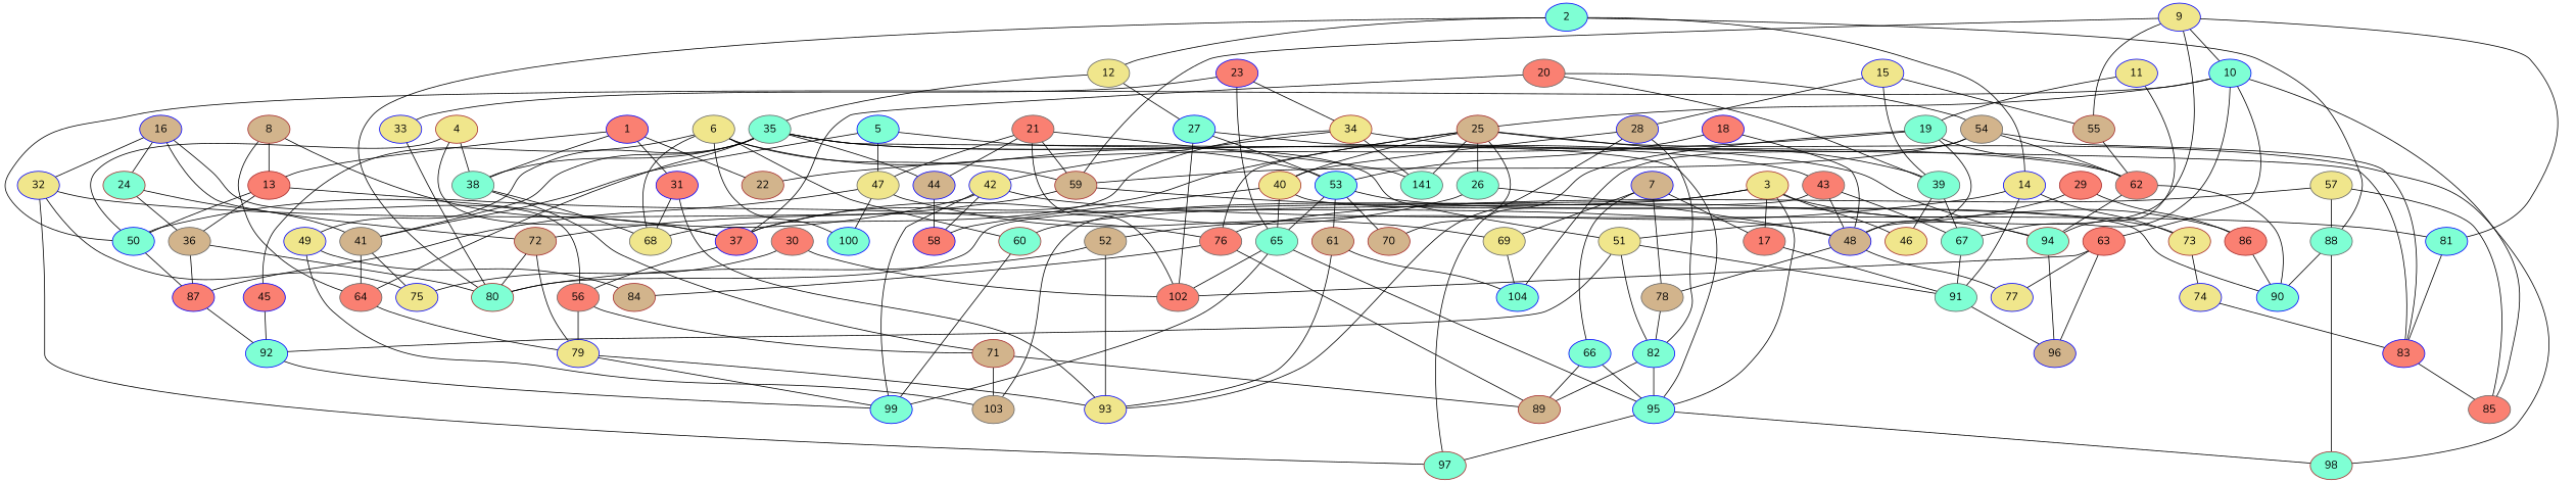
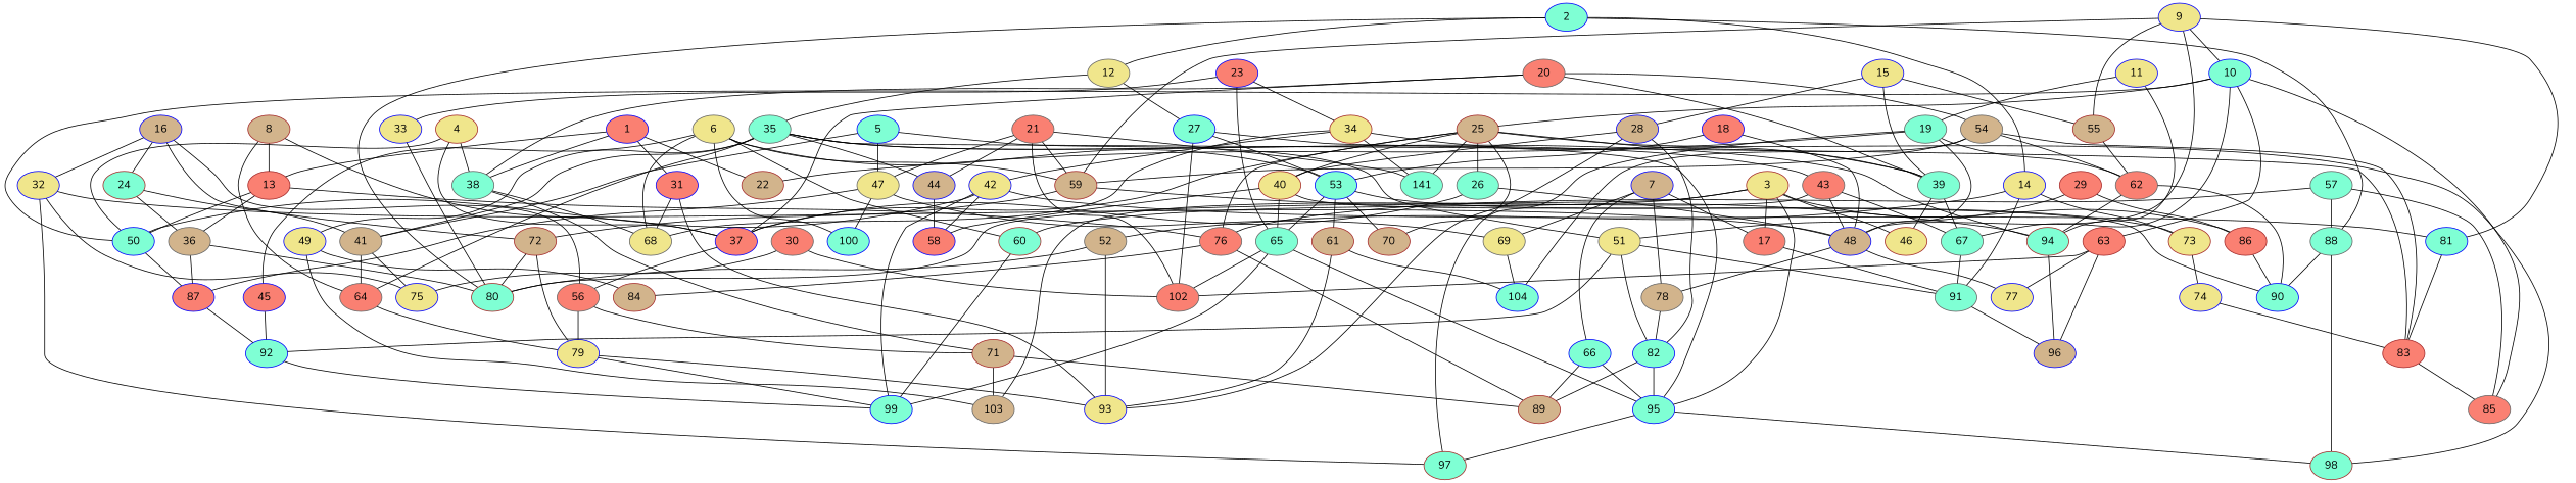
  graph {
    fontname=Nunito
    node [color=blue fillcolor=aquamarine fontname=Nunito style=filled]
    edge [fontname=Nunito]
    1 [fillcolor=salmon]
    13 [color=brown fillcolor=salmon]
    22 [color=brown fillcolor=tan]
    31 [fillcolor=salmon]
    38 [color=gray40]
    50
    36 [color=gray40 fillcolor=tan]
    76 [color=gray40 fillcolor=salmon]
    68 [color=gray40 fillcolor=khaki]
    93 [fillcolor=khaki]
    71 [color=brown fillcolor=tan]
    12 [color=gray40 fillcolor=khaki]
    2
    14 [fillcolor=khaki]
    80 [color=brown]
    88 [color=gray40]
    27
    35 [color=gray40]
    52 [color=gray40 fillcolor=tan]
    73 [color=brown fillcolor=khaki]
    91 [color=gray40]
    98 [color=brown]
    90
    3 [color=brown fillcolor=khaki]
    17 [color=gray40 fillcolor=salmon]
    46 [color=brown fillcolor=khaki]
    60 [color=brown]
    86 [color=brown fillcolor=salmon]
    95
    99
    97 [color=brown]
    4 [color=brown fillcolor=khaki]
    37 [fillcolor=salmon]
    56 [color=gray40 fillcolor=salmon]
    87 [fillcolor=salmon]
    41 [color=gray40 fillcolor=tan]
    5
    47 [color=gray40 fillcolor=khaki]
    51 [color=gray40 fillcolor=khaki]
    64 [color=gray40 fillcolor=salmon]
    75 [fillcolor=khaki]
    100
    69 [color=gray40 fillcolor=khaki]
    82
    92
    6 [color=gray40 fillcolor=khaki]
    45 [fillcolor=salmon]
    53
    59 [color=brown fillcolor=tan]
    65 [color=gray40]
    70 [color=brown fillcolor=tan]
    61 [color=brown fillcolor=tan]
    94 [color=brown]
    72 [color=brown fillcolor=tan]
    7 [fillcolor=tan]
    66
    78 [color=gray40 fillcolor=tan]
    89 [color=brown fillcolor=tan]
    104
    8 [color=brown fillcolor=tan]
    79 [fillcolor=khaki]
    9 [fillcolor=khaki]
    10
    48 [fillcolor=tan]
    55 [color=brown fillcolor=tan]
    81
    25 [color=brown fillcolor=tan]
    63 [color=brown fillcolor=salmon]
    67 [color=gray40]
    85 [color=gray40 fillcolor=salmon]
    77 [fillcolor=khaki]
    62 [color=gray40 fillcolor=salmon]
-   83 [fillcolor=salmon]
+   83 [color=brown fillcolor=salmon]
    39 [color=gray40]
    n75 [color=gray40 label=141]
    26 [color=gray40]
    40 [color=brown fillcolor=khaki]
    102 [color=gray40 fillcolor=salmon]
    96 [fillcolor=tan]
    11 [fillcolor=khaki]
    19 [color=gray40]
    44 [fillcolor=tan]
    43 [color=gray40 fillcolor=salmon]
    49 [fillcolor=khaki]
    84 [color=brown fillcolor=tan]
    74 [fillcolor=khaki]
    15 [fillcolor=khaki]
    28 [fillcolor=tan]
    16 [fillcolor=tan]
    24 [color=brown]
    32 [fillcolor=khaki]
    18 [fillcolor=salmon]
    20 [color=gray40 fillcolor=salmon]
    54 [color=gray40 fillcolor=tan]
    21 [color=gray40 fillcolor=salmon]
    58 [fillcolor=salmon]
    23 [fillcolor=salmon]
    33 [fillcolor=khaki]
    34 [color=brown fillcolor=khaki]
    42 [fillcolor=khaki]
    29 [color=brown fillcolor=salmon]
    30 [color=gray40 fillcolor=salmon]
    103 [color=gray40 fillcolor=tan]
-   57 [color=gray40 fillcolor=khaki]
+   57 [color=gray40]
    1 -- 13
    1 -- 22
    1 -- 31
    1 -- 38
    13 -- 50
    13 -- 36
    13 -- 76
    31 -- 68
    31 -- 93
    38 -- 68
    38 -- 71
    50 -- 87
    36 -- 80
    36 -- 87
    76 -- 89
    76 -- 84
    71 -- 89
    71 -- 103
    12 -- 27
    12 -- 35
    2 -- 12
    2 -- 14
    2 -- 80
    2 -- 88
    14 -- 52
    14 -- 73
    14 -- 91
    88 -- 98
    88 -- 90
    27 -- 95
    27 -- 53
    27 -- 102
    35 -- 41
    35 -- 64
    35 -- 94
    35 -- 83
    35 -- 44
    35 -- 43
    35 -- 49
    52 -- 93
    52 -- 80
    73 -- 74
    91 -- 96
    3 -- 80
    3 -- 17
    3 -- 46
    3 -- 60
    3 -- 86
    3 -- 95
    17 -- 91
    60 -- 99
    86 -- 90
    95 -- 98
    95 -- 97
    4 -- 38
    4 -- 50
    4 -- 37
    37 -- 56
    56 -- 71
    56 -- 79
    87 -- 92
    41 -- 64
    41 -- 75
    5 -- 41
    5 -- 47
    5 -- 51
    47 -- 87
    47 -- 100
    47 -- 69
    51 -- 91
    51 -- 82
    51 -- 92
    64 -- 79
    69 -- 104
    82 -- 95
    82 -- 89
    92 -- 99
    6 -- 68
    6 -- 60
    6 -- 100
    6 -- 45
    6 -- 53
    6 -- 59
    45 -- 92
    53 -- 73
    53 -- 65
    53 -- 70
    53 -- 61
    59 -- 94
    59 -- 72
    65 -- 95
    65 -- 99
    65 -- 102
    61 -- 93
    61 -- 104
    94 -- 96
    72 -- 80
    72 -- 79
    7 -- 17
    7 -- 69
    7 -- 66
    7 -- 78
    66 -- 95
    66 -- 89
    78 -- 82
    8 -- 13
    8 -- 37
    8 -- 64
    79 -- 93
    79 -- 99
    9 -- 59
    9 -- 10
    9 -- 48
    9 -- 55
    9 -- 81
    10 -- 50
    10 -- 25
    10 -- 63
    10 -- 67
    10 -- 85
    48 -- 78
    48 -- 77
    55 -- 62
    81 -- 83
    25 -- 76
    25 -- 98
    25 -- 37
    25 -- 70
    25 -- 39
    25 -- n75
    25 -- 26
    25 -- 40
    63 -- 77
    63 -- 102
    63 -- 96
    67 -- 91
    62 -- 90
    62 -- 94
    83 -- 85
    39 -- 46
    39 -- 67
    26 -- 37
    26 -- 48
    40 -- 90
    40 -- 65
    40 -- 58
    11 -- 94
    11 -- 19
    19 -- 22
    19 -- 97
    19 -- 48
    19 -- 62
    44 -- 58
    43 -- 48
    43 -- 67
    43 -- 103
    49 -- 84
    49 -- 103
    74 -- 83
    15 -- 55
    15 -- 39
    15 -- 28
    28 -- 93
    28 -- 82
    28 -- 40
    16 -- 56
    16 -- 72
    16 -- 24
    16 -- 32
    24 -- 36
    24 -- 41
    32 -- 97
    32 -- 75
    32 -- 48
    18 -- 53
    18 -- 48
-   35 -- 38
+   20 -- 38
    20 -- 37
    20 -- 39
    20 -- 54
    54 -- 59
    54 -- 104
    54 -- 62
    54 -- 83
    21 -- 47
    21 -- 59
    21 -- n75
    21 -- 102
    21 -- 44
    23 -- 65
    23 -- 33
    23 -- 34
    33 -- 80
    34 -- 68
-   34 -- 62
+   34 -- 39
    34 -- n75
    34 -- 42
    42 -- 50
    42 -- 99
    42 -- 81
    42 -- 58
    29 -- 86
    29 -- 51
    30 -- 75
    30 -- 102
    57 -- 76
    57 -- 88
    57 -- 85
  }
